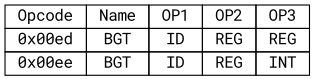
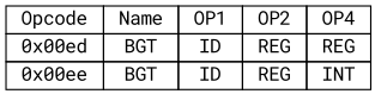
  digraph {
    nodesep=0.5
    ranksep=2
    fontname="Roboto Mono"
-   n1 [label=< <table border="0" cellborder="1" cellspacing="0"> <tr><td> Opcode </td> <td> Name </td> <td> OP1 </td><td> OP2 </td><td> OP3 </td> </tr> <tr><td> 0x00ed </td><td> BGT </td><td> ID </td><td> REG </td><td> REG </td> </tr> <tr><td> 0x00ee </td><td> BGT </td><td> ID </td><td> REG </td><td> INT </td> </tr> </table>> shape=plain fontname="Roboto Mono"]
+   n1 [label=< <table border="0" cellborder="1" cellspacing="0"> <tr><td> Opcode </td> <td> Name </td> <td> OP1 </td><td> OP2 </td><td> OP4 </td> </tr> <tr><td> 0x00ed </td><td> BGT </td><td> ID </td><td> REG </td><td> REG </td> </tr> <tr><td> 0x00ee </td><td> BGT </td><td> ID </td><td> REG </td><td> INT </td> </tr> </table>> shape=plain fontname="Roboto Mono"]
  }
